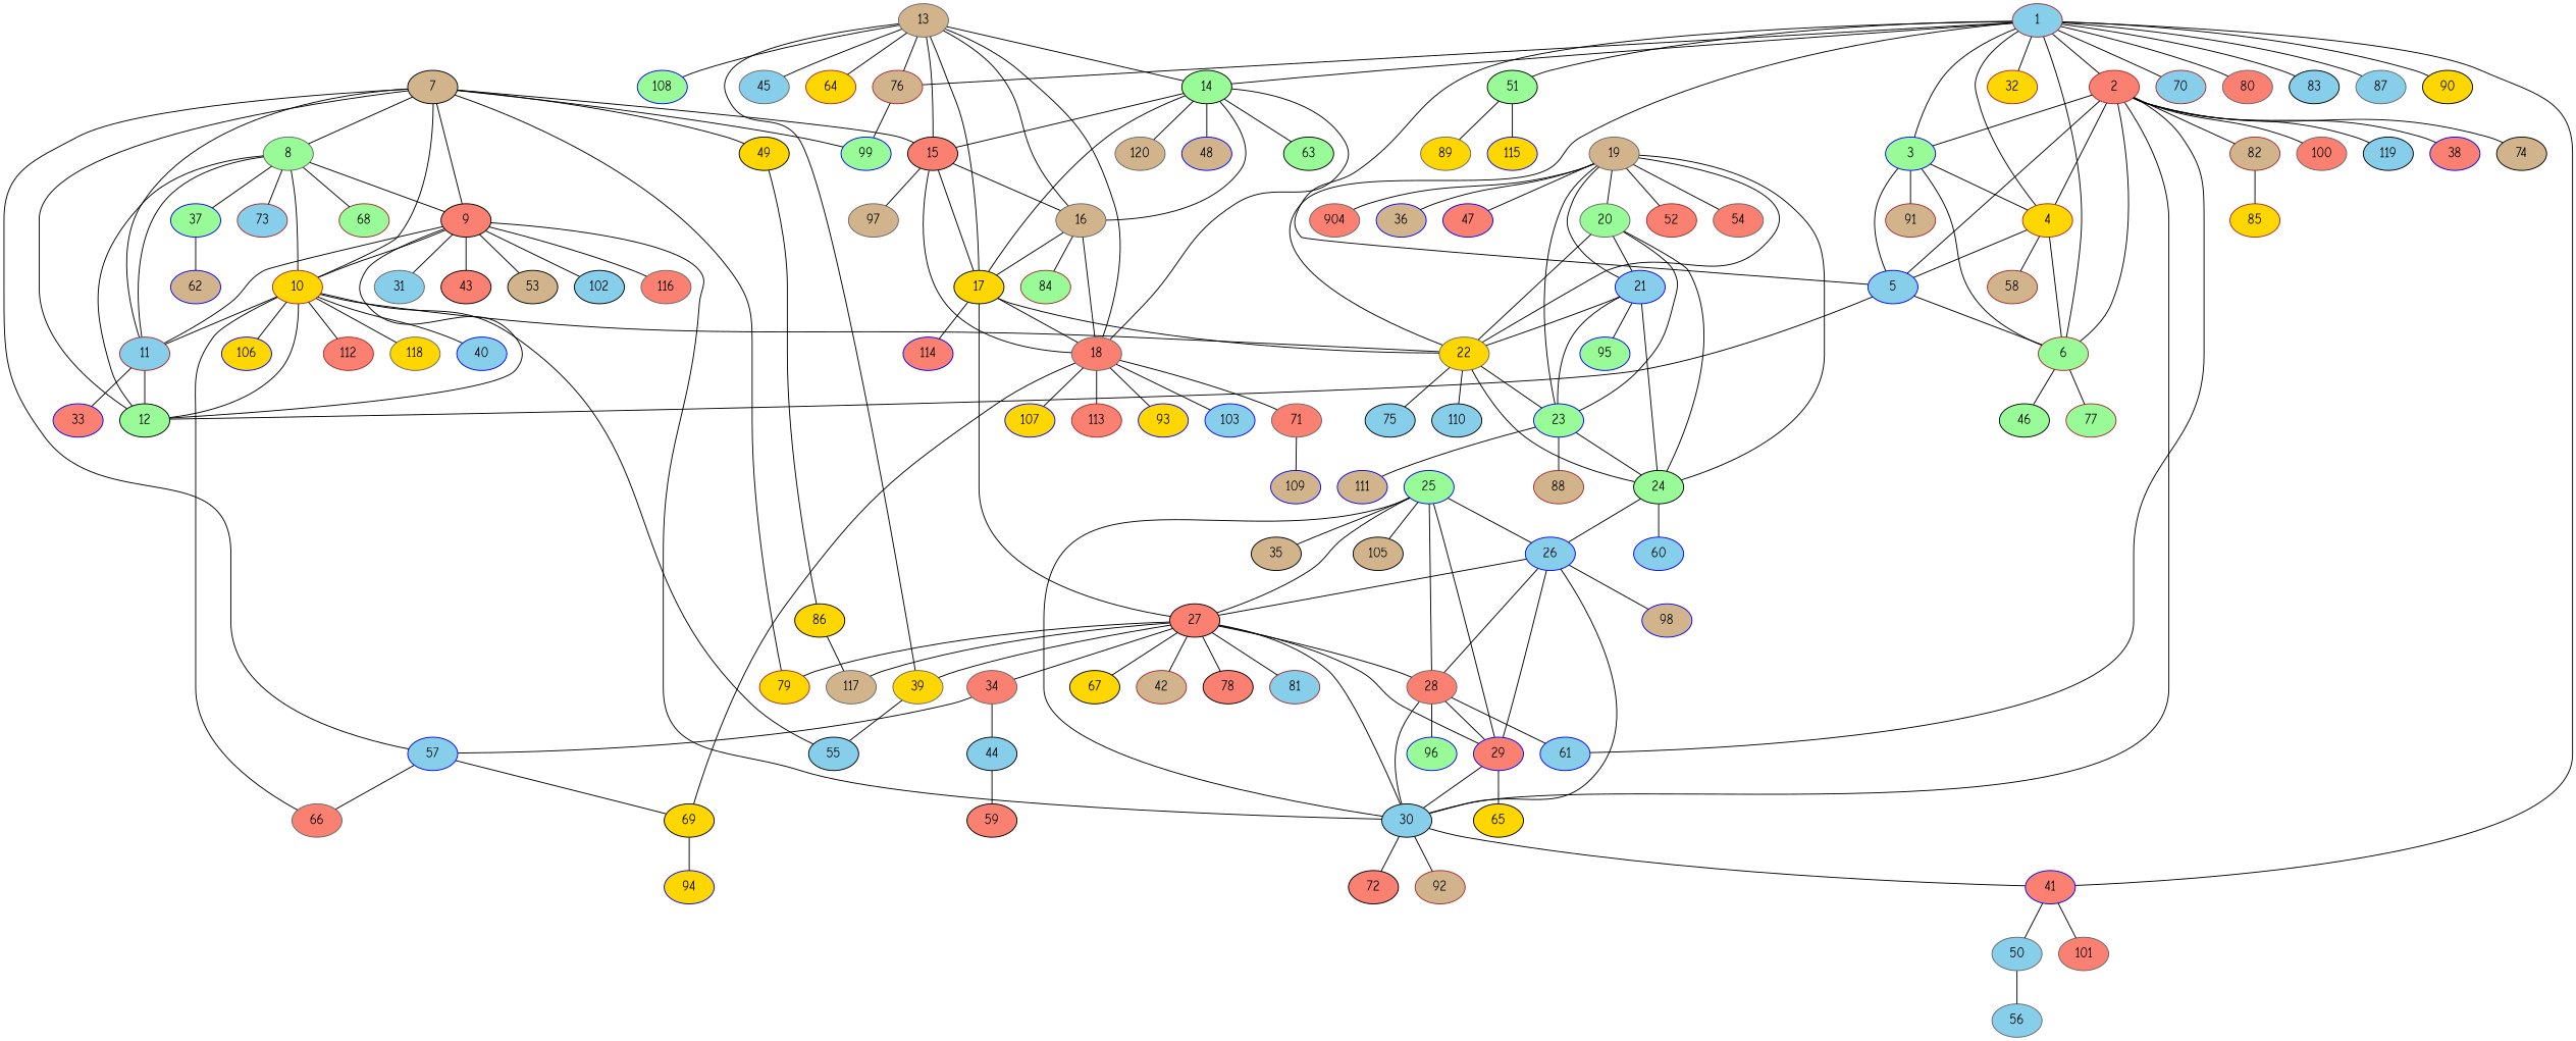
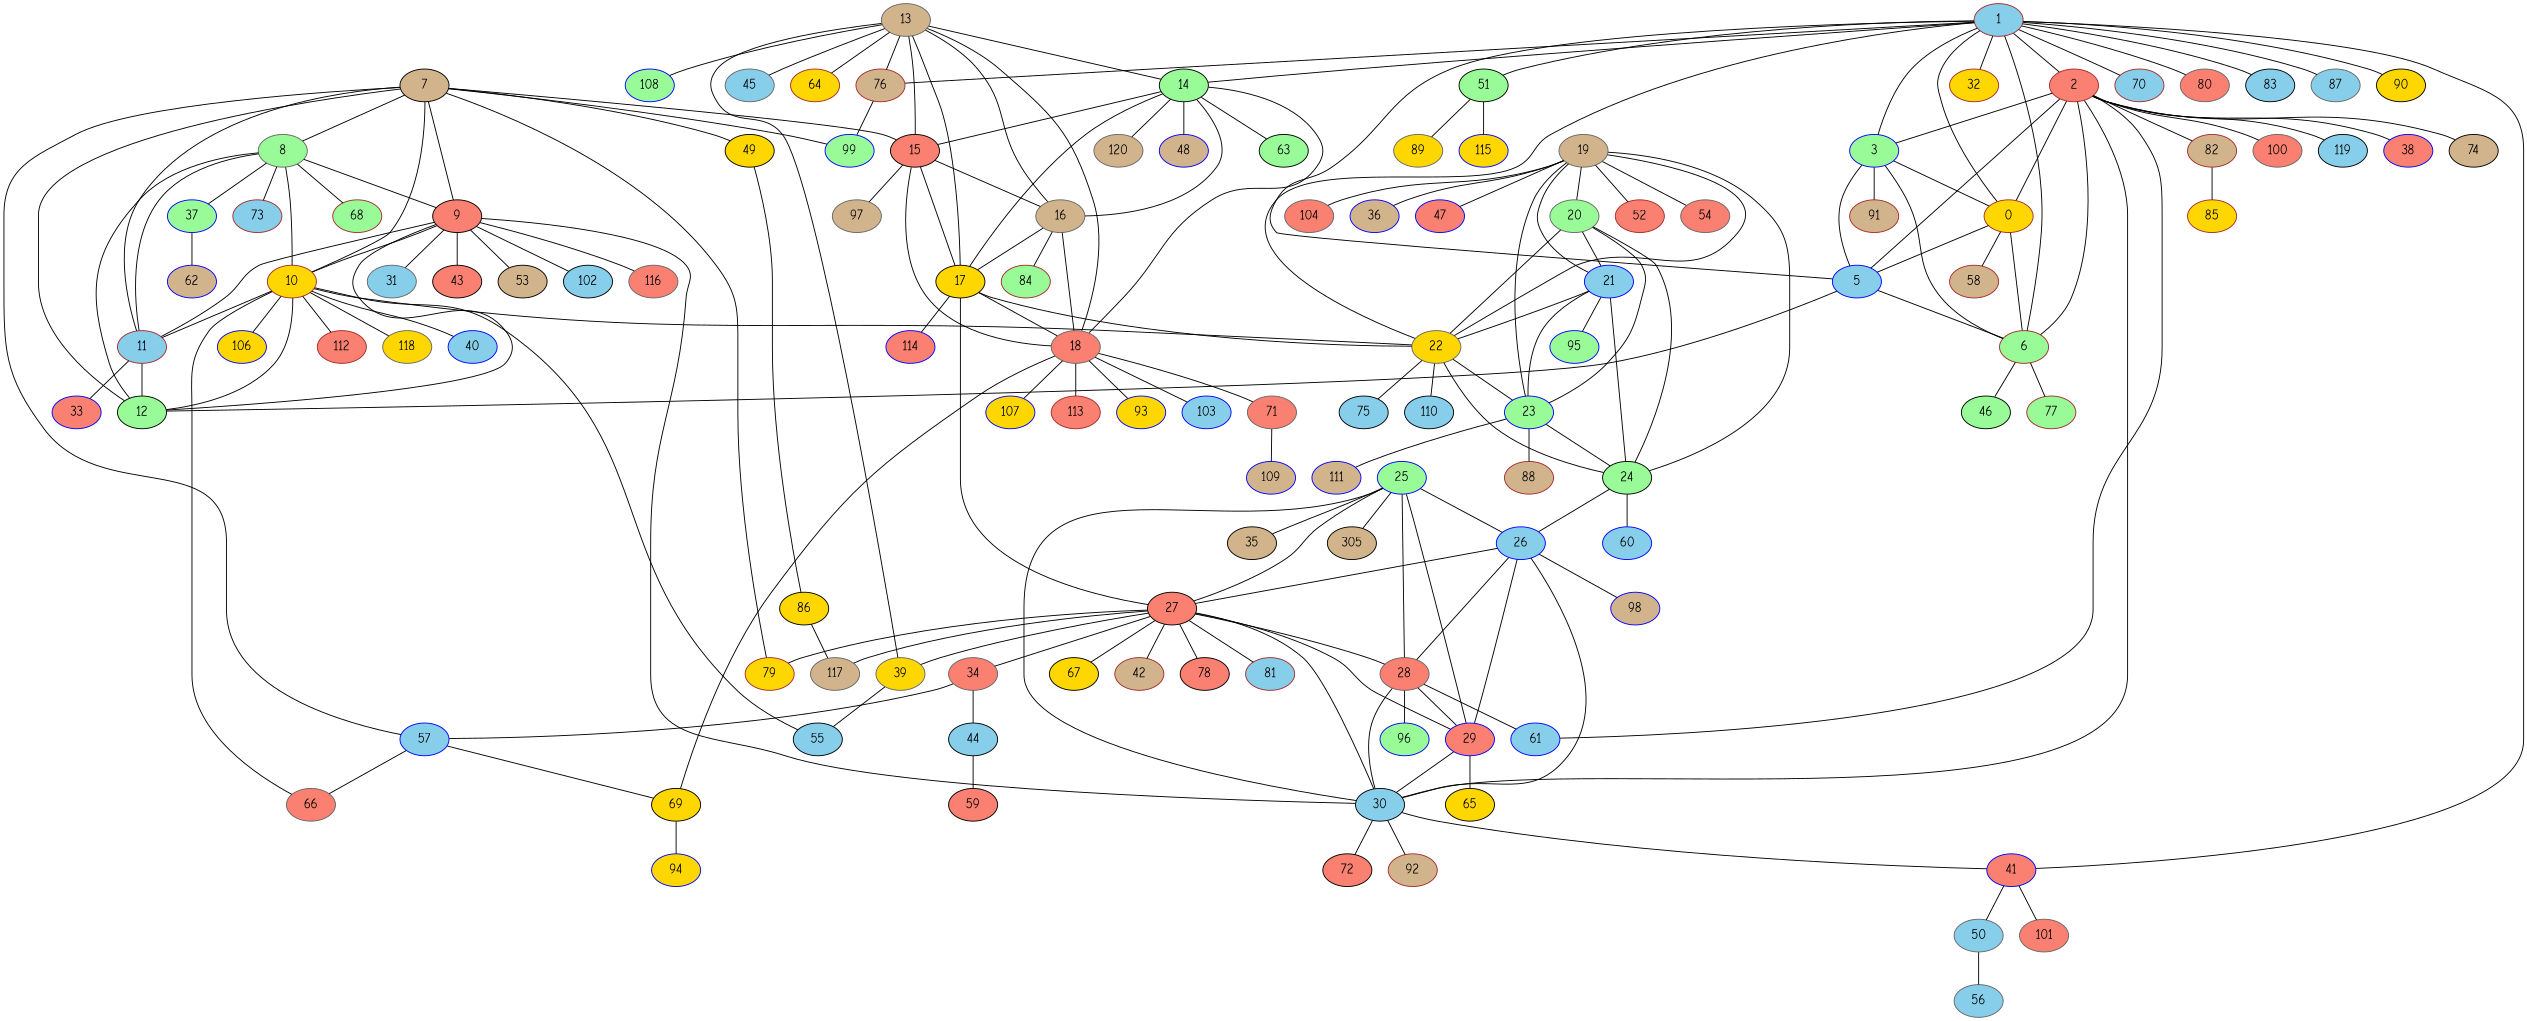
  graph {
    fontname="Comic Neue"
    node [color=blue fillcolor=salmon fontname="Comic Neue" style=filled]
    edge [fontname="Comic Neue"]
    1 [color=brown fillcolor=skyblue]
    2 [color=brown]
    3 [fillcolor=palegreen]
-   4 [color=brown fillcolor=gold]
+   4 [color=brown fillcolor=gold label=0]
    5 [fillcolor=skyblue]
    6 [color=brown fillcolor=palegreen]
    14 [color=black fillcolor=palegreen]
    22 [color=gray40 fillcolor=gold]
    32 [color=brown fillcolor=gold]
    41
    51 [color=black fillcolor=palegreen]
    70 [color=brown fillcolor=skyblue]
    76 [color=brown fillcolor=tan]
    80 [color=gray40]
    83 [color=black fillcolor=skyblue]
    87 [color=gray40 fillcolor=skyblue]
    90 [color=black fillcolor=gold]
    30 [color=black fillcolor=skyblue]
    38
    61 [fillcolor=skyblue]
    74 [color=black fillcolor=tan]
    82 [color=brown fillcolor=tan]
    100 [color=gray40]
    119 [color=black fillcolor=skyblue]
    91 [color=brown fillcolor=tan]
    58 [color=brown fillcolor=tan]
    12 [color=black fillcolor=palegreen]
    46 [color=black fillcolor=palegreen]
    77 [color=brown fillcolor=palegreen]
    15 [color=black]
    16 [color=gray40 fillcolor=tan]
    17 [color=black fillcolor=gold]
    18 [color=gray40]
    48 [fillcolor=tan]
    63 [color=black fillcolor=palegreen]
    120 [color=gray40 fillcolor=tan]
    23 [fillcolor=palegreen]
    24 [color=black fillcolor=palegreen]
    75 [color=black fillcolor=skyblue]
    110 [color=black fillcolor=skyblue]
    50 [color=gray40 fillcolor=skyblue]
    101 [color=gray40]
    89 [color=gray40 fillcolor=gold]
    115 [fillcolor=gold]
    99 [fillcolor=palegreen]
    72 [color=black]
    92 [color=brown fillcolor=tan]
    85 [color=brown fillcolor=gold]
    7 [color=black fillcolor=tan]
    8 [color=gray40 fillcolor=palegreen]
    9 [color=black]
    10 [color=brown fillcolor=gold]
    11 [color=brown fillcolor=skyblue]
    49 [color=black fillcolor=gold]
    57 [fillcolor=skyblue]
    79 [color=brown fillcolor=gold]
    37 [fillcolor=palegreen]
    68 [color=brown fillcolor=palegreen]
    73 [color=brown fillcolor=skyblue]
    31 [color=gray40 fillcolor=skyblue]
    43 [color=black]
    53 [color=black fillcolor=tan]
    102 [color=black fillcolor=skyblue]
    116 [color=gray40]
    40 [fillcolor=skyblue]
    55 [color=black fillcolor=skyblue]
    66 [color=gray40]
    106 [fillcolor=gold]
    112 [color=brown]
    118 [color=gray40 fillcolor=gold]
    33
    97 [color=gray40 fillcolor=tan]
    86 [color=black fillcolor=gold]
    69 [color=black fillcolor=gold]
    62 [fillcolor=tan]
    13 [color=gray40 fillcolor=tan]
    39 [color=gray40 fillcolor=gold]
    45 [color=gray40 fillcolor=skyblue]
    64 [color=brown fillcolor=gold]
    108 [fillcolor=palegreen]
    84 [color=brown fillcolor=palegreen]
    27 [color=black]
    114
    71 [color=gray40]
    93 [fillcolor=gold]
    103 [fillcolor=skyblue]
    107 [fillcolor=gold]
    113 [color=brown]
    67 [color=black fillcolor=gold]
    28 [color=gray40]
    29
    34 [color=gray40]
    42 [color=brown fillcolor=tan]
    78 [color=black]
    81 [color=brown fillcolor=skyblue]
    117 [color=gray40 fillcolor=tan]
    94 [fillcolor=gold]
    109 [fillcolor=tan]
    19 [color=gray40 fillcolor=tan]
    20 [color=gray40 fillcolor=palegreen]
    21 [fillcolor=skyblue]
    36 [fillcolor=tan]
    47
    52 [color=brown]
    54 [color=gray40]
-   104 [color=gray40 label=904]
+   104 [color=gray40]
    95 [fillcolor=palegreen]
    88 [color=brown fillcolor=tan]
    111 [fillcolor=tan]
    26 [fillcolor=skyblue]
    60 [fillcolor=skyblue]
    98 [fillcolor=tan]
    25 [fillcolor=palegreen]
    35 [color=black fillcolor=tan]
-   105 [color=black fillcolor=tan]
+   105 [color=black fillcolor=tan label=305]
    96 [fillcolor=palegreen]
    65 [color=black fillcolor=gold]
    44 [color=black fillcolor=skyblue]
    59 [color=black]
    56 [color=gray40 fillcolor=skyblue]
    1 -- 2
    1 -- 3
    1 -- 4
    1 -- 5
    1 -- 6
    1 -- 14
    1 -- 22
    1 -- 32
    1 -- 41
    1 -- 51
    1 -- 70
    1 -- 76
    1 -- 80
    1 -- 83
    1 -- 87
    1 -- 90
    2 -- 3
    2 -- 4
    2 -- 5
    2 -- 6
    2 -- 30
    2 -- 38
    2 -- 61
    2 -- 74
    2 -- 82
    2 -- 100
    2 -- 119
    3 -- 4
    3 -- 5
    3 -- 6
    3 -- 91
    4 -- 5
    4 -- 6
    4 -- 58
    5 -- 6
    5 -- 12
    6 -- 46
    6 -- 77
    14 -- 15
    14 -- 16
    14 -- 17
    14 -- 18
    14 -- 48
    14 -- 63
    14 -- 120
    22 -- 23
    22 -- 24
    22 -- 75
    22 -- 110
    41 -- 50
    41 -- 101
    51 -- 89
    51 -- 115
    76 -- 99
    30 -- 41
    30 -- 72
    30 -- 92
    82 -- 85
    15 -- 16
    15 -- 17
    15 -- 18
    15 -- 97
    16 -- 17
    16 -- 18
    16 -- 84
    17 -- 22
    17 -- 18
    17 -- 27
    17 -- 114
    18 -- 69
    18 -- 71
    18 -- 93
    18 -- 103
    18 -- 107
    18 -- 113
    23 -- 24
    23 -- 88
    23 -- 111
    24 -- 26
    24 -- 60
    50 -- 56
    7 -- 12
    7 -- 15
    7 -- 99
    7 -- 8
    7 -- 9
    7 -- 10
    7 -- 11
    7 -- 49
    7 -- 57
    7 -- 79
    8 -- 12
    8 -- 9
    8 -- 10
    8 -- 11
    8 -- 37
    8 -- 68
    8 -- 73
    9 -- 30
    9 -- 12
    9 -- 10
    9 -- 11
    9 -- 31
    9 -- 43
    9 -- 53
    9 -- 102
    9 -- 116
    10 -- 22
    10 -- 12
    10 -- 11
    10 -- 40
    10 -- 55
    10 -- 66
    10 -- 106
    10 -- 112
    10 -- 118
    11 -- 12
    11 -- 33
    49 -- 86
    57 -- 66
    57 -- 69
    37 -- 62
    86 -- 117
    69 -- 94
    13 -- 14
    13 -- 76
    13 -- 15
    13 -- 16
    13 -- 17
    13 -- 18
    13 -- 39
    13 -- 45
    13 -- 64
    13 -- 108
    39 -- 55
    27 -- 30
    27 -- 79
    27 -- 39
    27 -- 67
    27 -- 28
    27 -- 29
    27 -- 34
    27 -- 42
    27 -- 78
    27 -- 81
    27 -- 117
    71 -- 109
    28 -- 30
    28 -- 61
    28 -- 29
    28 -- 96
    29 -- 30
    29 -- 65
    34 -- 57
    34 -- 44
    19 -- 22
    19 -- 23
    19 -- 24
    19 -- 20
    19 -- 21
    19 -- 36
    19 -- 47
    19 -- 52
    19 -- 54
    19 -- 104
    20 -- 22
    20 -- 23
    20 -- 24
    20 -- 21
    21 -- 22
    21 -- 23
    21 -- 24
    21 -- 95
    26 -- 30
    26 -- 27
    26 -- 28
    26 -- 29
    26 -- 98
    25 -- 30
    25 -- 27
    25 -- 28
    25 -- 29
    25 -- 26
    25 -- 35
    25 -- 105
    44 -- 59
  }
